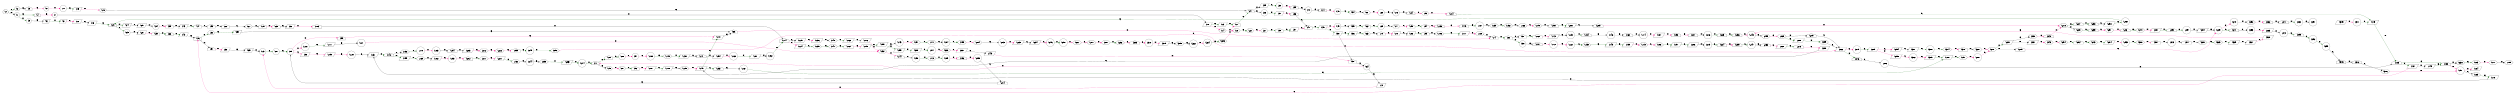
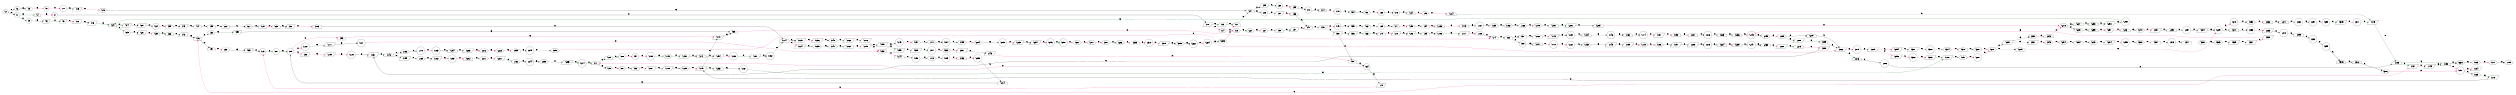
  strict digraph {
    rankdir=LR
    node [shape=parallelogram]
    edge [arrowhead=box color=darkgreen]
    S0 [shape=hexagon]
    S1 [shape=hexagon]
    S2 [shape=hexagon]
    S3 [shape=circle]
    S4 [shape=house]
    S5 [shape=house]
    S6
    S7 [shape=circle]
    S8 [shape=circle]
    S9
    S10
    S11 [shape=circle]
    S12
    S13
    S14 [shape=hexagon]
    S15
    S16
    S17 [shape=house]
    S18 [shape=hexagon]
    S19 [shape=hexagon]
    S20 [shape=house]
    S21 [shape=house]
    S22 [shape=hexagon]
    S23 [shape=circle]
    S24
    S25
    S26 [shape=circle]
    S27 [shape=hexagon]
    S28
    S29
    S30 [shape=circle]
    S31
    S32 [shape=house]
    S33 [shape=house]
    S34 [shape=circle]
    S35 [shape=house]
    S36 [shape=house]
    S37
    S38 [shape=house]
    S39 [shape=house]
    S40 [shape=circle]
    S41 [shape=house]
    S42
    S43
    S44 [shape=house]
    S45
    S46 [shape=house]
    S47 [shape=house]
    S48 [shape=circle]
    S49 [shape=circle]
    S50
    S51 [shape=house]
    S52 [shape=hexagon]
    S53 [shape=house]
    S54 [shape=hexagon]
    S55 [shape=house]
    S56
    S57 [shape=house]
    S58
    S59
    S60 [shape=house]
    S61 [shape=hexagon]
    S62 [shape=house]
    S63 [shape=hexagon]
    S64 [shape=circle]
    S65
    S66 [shape=house]
    S67 [shape=hexagon]
    S68 [shape=circle]
    S69 [shape=circle]
    S70 [shape=house]
    S71 [shape=house]
    S72
    S73 [shape=circle]
    S74 [shape=house]
    S75 [shape=house]
    S76 [shape=circle]
    S77 [shape=hexagon]
    S78
    S79 [shape=hexagon]
    S80 [shape=house]
    S81 [shape=circle]
    S82 [shape=house]
    S83 [shape=house]
    S84 [shape=house]
    S85 [shape=house]
    S86
    S87 [shape=hexagon]
    S88 [shape=circle]
    S89 [shape=circle]
    S90 [shape=circle]
    S91 [shape=house]
    S92
    S93 [shape=hexagon]
    S94 [shape=house]
    S95 [shape=house]
    S96 [shape=house]
    S97 [shape=circle]
    S98
    S99 [shape=house]
    S100 [shape=circle]
    S101 [shape=house]
    S102 [shape=house]
    S103 [shape=house]
    S104 [shape=house]
    S105 [shape=house]
    S106 [shape=hexagon]
    S107
    S108 [shape=circle]
    S109
    S110
    S111
    S112 [shape=circle]
    S113
    S114 [shape=house]
    S115
    S116 [shape=house]
    S117
    S118
    S119 [shape=hexagon]
    S120 [shape=circle]
    S121 [shape=circle]
    S122 [shape=circle]
    S123 [shape=circle]
    S124
    S125
    S126 [shape=house]
    S127 [shape=circle]
    S128 [shape=hexagon]
    S129 [shape=hexagon]
    S130
    S131
    S132 [shape=hexagon]
    S133 [shape=hexagon]
    S134 [shape=house]
    S135 [shape=hexagon]
    S136
    S137
    S138 [shape=house]
    S139 [shape=hexagon]
    S140
    S141 [shape=house]
    S142 [shape=house]
    S143 [shape=circle]
    S144 [shape=house]
    S145
    S146 [shape=circle]
    S147 [shape=hexagon]
    S148 [shape=hexagon]
    S149
    n151 [label=S650 shape=hexagon]
    S151 [shape=circle]
    S152 [shape=hexagon]
    S153 [shape=house]
    S154
    S155
    S156 [shape=hexagon]
    S157 [shape=hexagon]
    S158 [shape=circle]
    S159
    S160 [shape=house]
    S161 [shape=house]
    S162
    S163 [shape=hexagon]
    S164
    S165 [shape=hexagon]
    S166 [shape=hexagon]
    S167 [shape=circle]
    S168 [shape=circle]
    S169 [shape=hexagon]
    S170 [shape=circle]
    S171 [shape=hexagon]
    S172 [shape=hexagon]
    S173 [shape=hexagon]
    S174 [shape=circle]
    S175
    S176
    S177 [shape=hexagon]
    S178
    S179 [shape=hexagon]
    S180
    S181
    S182
    S183 [shape=circle]
    S184 [shape=circle]
    S185 [shape=circle]
    S186 [shape=hexagon]
    S187
    S188
    S189 [shape=hexagon]
    S190 [shape=house]
    S191 [shape=hexagon]
    S192 [shape=circle]
    S193 [shape=circle]
    S194 [shape=house]
    S195 [shape=hexagon]
    S196 [shape=house]
    S197
    S198 [shape=house]
    S199
    S200
    S201 [shape=circle]
    S202 [shape=house]
    S203
    S204 [shape=hexagon]
    S205 [shape=circle]
    S206
    S207 [shape=house]
    S208
    S209 [shape=house]
    S210 [shape=hexagon]
    S211 [shape=hexagon]
    S212 [shape=hexagon]
    S213 [shape=circle]
    S214 [shape=house]
    S215 [shape=circle]
    S216 [shape=circle]
    S217 [shape=circle]
    S218 [shape=hexagon]
    S219 [shape=house]
    S220
    S221
    S222 [shape=hexagon]
    S223
    S224 [shape=house]
    S225 [shape=house]
    S226 [shape=hexagon]
    S227 [shape=house]
    S228 [shape=hexagon]
    S229 [shape=circle]
    S230 [shape=hexagon]
    S231
    n233 [label=S732 shape=hexagon]
    S233 [shape=house]
    S234
    S235 [shape=house]
    S236 [shape=house]
    S237
    S238 [shape=house]
    S239 [shape=house]
    S240 [shape=circle]
    S241 [shape=house]
    S242 [shape=house]
    S243 [shape=hexagon]
    S244 [shape=circle]
    S245 [shape=circle]
    S246 [shape=circle]
    S247 [shape=circle]
    S248 [shape=circle]
    n250 [label=S449]
    S250
    S251 [shape=hexagon]
    S252 [shape=hexagon]
    S253 [shape=circle]
    S254 [shape=hexagon]
    S255 [shape=hexagon]
    S256 [shape=hexagon]
    S257 [shape=circle]
    S258 [shape=house]
    S259 [shape=hexagon]
    S260 [shape=circle]
    S261 [shape=house]
    S262 [shape=house]
    S263
    S264 [shape=house]
    S265
    S266
    S267 [shape=hexagon]
    S268
    S269 [shape=hexagon]
    S270 [shape=hexagon]
    S271 [shape=house]
    S272 [shape=circle]
    S273 [shape=hexagon]
    S274 [shape=circle]
    S275 [shape=circle]
    S276 [shape=house]
    S277 [shape=hexagon]
    S278 [shape=house]
    S279 [shape=house]
    S280
    S281
    S282 [shape=circle]
    S283 [shape=house]
    S284
    S285
    S286 [shape=circle]
    S287 [shape=hexagon]
    S288
    S289 [shape=hexagon]
    S290 [shape=house]
    S291 [shape=circle]
    S292 [shape=circle]
    S293 [shape=circle]
    S294
    S295
    S296 [shape=hexagon]
    S297 [shape=circle]
+   S298 [shape=circle]
    S299 [shape=circle]
    S300 [shape=hexagon]
    S301
    S302 [shape=circle]
    S303 [shape=house]
    S304
    S305
    S306 [shape=house]
    S307 [shape=house]
    S308 [shape=circle]
    S309
    S310 [shape=circle]
    S311 [shape=circle]
    S312 [shape=house]
    S313 [shape=circle]
    S314 [shape=hexagon]
    S315
    S316 [shape=hexagon]
    S317 [shape=house]
    S318 [shape=house]
    S319 [shape=hexagon]
    S320 [shape=hexagon]
    S321 [shape=hexagon]
    S322 [shape=circle]
    S323 [shape=hexagon]
    S324 [shape=circle]
    S325
    S326 [shape=hexagon]
    S327
    S328
    S0 -> S1 [color=black label=A]
    S0 -> S2 [arrowhead=normal label=C]
    S1 -> S3 [arrowhead=normal label=A]
    S1 -> S4 [arrowhead=normal label=G]
    S2 -> S5 [arrowhead=normal color=black label=G]
    S3 -> S6 [arrowhead=normal color=black label=G]
    S4 -> S7 [color=deeppink label=G]
    S5 -> S8 [arrowhead=normal color=deeppink label=G]
    S6 -> S9 [label=A]
    S7 -> S10 [color=black label=A]
    S8 -> S11 [color=deeppink label=A]
    S9 -> S12 [color=deeppink label=C]
    S10 -> S13 [arrowhead=normal label=G]
    S10 -> S14 [color=deeppink label=A]
    S11 -> S15 [arrowhead=normal label=G]
    S12 -> S16 [color=black label=G]
    S13 -> S17 [label=A]
    S14 -> S18 [color=deeppink label=A]
    S15 -> S19 [arrowhead=normal color=deeppink label=A]
    S16 -> S20 [label=G]
    S17 -> S21 [arrowhead=normal label=G]
    S18 -> S22 [label=G]
    S19 -> S21 [arrowhead=normal color=black label=G]
    S20 -> S23 [arrowhead=normal label=C]
    S20 -> S24 [arrowhead=normal label=A]
    S21 -> S25 [color=black label=T]
    S21 -> S26 [arrowhead=normal color=black label=G]
    S22 -> S27 [arrowhead=normal color=deeppink label=G]
    S23 -> S28 [color=black label=T]
    S24 -> S29 [color=black label=C]
    S25 -> S30 [label=C]
    S26 -> S31 [arrowhead=normal label=T]
    S27 -> S32 [arrowhead=normal label=T]
    S28 -> S33 [arrowhead=normal color=deeppink label=C]
    S29 -> S34 [arrowhead=normal color=black label=A]
    S30 -> S35 [color=deeppink label=A]
    S31 -> S36 [color=deeppink label=C]
    S32 -> S37 [label=C]
    S33 -> S38 [label=T]
    S34 -> S39 [color=deeppink label=C]
    S35 -> S40 [color=black label=G]
    S36 -> S41 [color=black label=C]
    S37 -> S41 [arrowhead=normal color=deeppink label=C]
    S38 -> S42 [label=C]
    S39 -> S43 [color=black label=A]
    S40 -> S44 [color=black label=G]
    S41 -> S45 [arrowhead=normal label=C]
    S42 -> S46 [color=black label=G]
    S43 -> S47 [arrowhead=normal label=C]
    S44 -> S48 [arrowhead=normal color=deeppink label=A]
    S45 -> S49 [color=deeppink label=A]
    S45 -> S50 [arrowhead=normal label=G]
    S46 -> S51 [color=black label=A]
    S46 -> S52 [arrowhead=normal label=T]
    S47 -> S53 [arrowhead=normal color=black label=C]
    S48 -> S54 [label=C]
    S49 -> S55 [color=black label=G]
    S50 -> S56 [label=G]
    S50 -> S57 [arrowhead=normal color=black label=A]
    S51 -> S58 [color=deeppink label=A]
    S52 -> S59 [label=G]
    S53 -> S60 [color=black label=T]
    S54 -> S61 [arrowhead=normal color=black label=C]
    S55 -> S62 [arrowhead=normal label=A]
    S56 -> S63 [arrowhead=normal label=A]
    S57 -> S64 [color=black label=A]
    S58 -> S65 [color=black label=G]
    S59 -> S66 [arrowhead=normal color=black label=G]
    S60 -> S67 [color=black label=C]
    S61 -> S68 [color=deeppink label=A]
    S62 -> S69 [arrowhead=normal label=G]
    S63 -> S70 [color=black label=G]
    S64 -> S71 [arrowhead=normal color=deeppink label=A]
    S64 -> S72 [arrowhead=normal color=black label=G]
    S65 -> S73 [color=black label=T]
    S66 -> S74 [color=deeppink label=T]
    S67 -> S75 [arrowhead=normal color=black label=T]
    S68 -> S76 [color=black label=G]
    S69 -> S77 [arrowhead=normal color=black label=C]
    S70 -> S78 [color=deeppink label=G]
    S71 -> S79 [color=black label=G]
    S71 -> S80 [label=C]
    S72 -> S73 [color=deeppink label=T]
    S73 -> S81 [arrowhead=normal label=C]
    S74 -> S82 [label=A]
    S75 -> S83 [color=deeppink label=A]
    S76 -> S84 [arrowhead=normal color=black label=T]
    S77 -> S85 [color=deeppink label=C]
    S78 -> S86 [color=black label=C]
    S79 -> S87 [color=deeppink label=T]
    S80 -> S88 [arrowhead=normal label=C]
    S81 -> S89 [label=G]
    S82 -> S90 [arrowhead=normal label=T]
    S82 -> S91 [color=black label=C]
    S83 -> S92 [color=black label=G]
    S84 -> S93 [arrowhead=normal color=deeppink label=C]
    S85 -> S94 [arrowhead=normal label=A]
    S86 -> S95 [arrowhead=normal label=G]
    S87 -> S96 [label=G]
    S88 -> S97 [color=deeppink label=C]
    S89 -> S98 [arrowhead=normal color=deeppink label=C]
    S89 -> S99 [color=deeppink label=T]
    S89 -> S100 [color=deeppink label=A]
    S90 -> S101 [arrowhead=normal color=black label=G]
    S91 -> S102 [arrowhead=normal label=C]
    S92 -> S103 [color=deeppink label=A]
    S93 -> S104 [color=deeppink label=T]
    S94 -> S105 [color=deeppink label=C]
    S95 -> S106 [color=black label=T]
    S96 -> S107 [color=deeppink label=T]
    S97 -> S108 [color=deeppink label=C]
    S98 -> S109 [arrowhead=normal color=deeppink label=G]
    S99 -> S110 [color=deeppink label=G]
    S100 -> S111 [arrowhead=normal label=G]
    S101 -> S112 [arrowhead=normal color=deeppink label=A]
    S102 -> S113 [arrowhead=normal color=deeppink label=G]
    S103 -> S114 [arrowhead=normal color=black label=A]
    S104 -> S115 [arrowhead=normal label=C]
    S105 -> S116 [arrowhead=normal color=deeppink label=G]
    S106 -> S117 [label=G]
    S107 -> S118 [arrowhead=normal label=C]
    S108 -> S119 [arrowhead=normal label=G]
    S109 -> S120 [arrowhead=normal color=deeppink label=G]
    S110 -> S66 [color=black label=G]
    S111 -> S121 [color=black label=G]
    S112 -> S122 [color=deeppink label=G]
    S113 -> S123 [color=black label=G]
    S114 -> S124 [color=deeppink label=T]
    S114 -> S125 [color=black label=C]
    S115 -> S126 [label=T]
    S116 -> S127 [arrowhead=normal label=G]
    S117 -> S128 [color=deeppink label=G]
    S118 -> S129 [arrowhead=normal color=black label=G]
    S119 -> S130 [label=A]
    S120 -> S131 [arrowhead=normal color=black label=C]
    S121 -> S132 [color=deeppink label=T]
    S122 -> S133 [label=C]
    S123 -> S134 [arrowhead=normal label=T]
    S124 -> S135 [arrowhead=normal label=C]
    S125 -> S136 [color=deeppink label=G]
    S126 -> S137 [label=C]
    S126 -> S138 [arrowhead=normal label=G]
    S127 -> S139 [arrowhead=normal color=black label=T]
    S128 -> S74 [color=black label=T]
    S129 -> S140 [color=deeppink label=T]
    S130 -> S141 [color=black label=C]
    S131 -> S142 [label=T]
    S132 -> S143 [arrowhead=normal color=black label=G]
    S132 -> S144 [arrowhead=normal color=deeppink label=A]
    S133 -> S145 [arrowhead=normal label=G]
    S134 -> S146 [arrowhead=normal color=black label=G]
    S135 -> S147 [arrowhead=normal label=G]
    S136 -> S148 [color=black label=A]
    S137 -> S46 [color=deeppink label=G]
    S137 -> S149 [color=black label=T]
    S138 -> n151 [color=black label=A]
    S138 -> S151 [arrowhead=normal color=deeppink label=T]
    S139 -> S152 [arrowhead=normal label=T]
    S140 -> S110 [label=G]
    S140 -> S153 [label=C]
    S141 -> S154 [color=black label=T]
    S142 -> S155 [label=A]
    S142 -> S156 [color=black label=G]
    S143 -> S157 [color=deeppink label=T]
    S144 -> S158 [arrowhead=normal color=black label=T]
    S145 -> S159 [arrowhead=normal label=G]
    S146 -> S160 [color=black label=G]
    S147 -> S161 [arrowhead=normal label=G]
    S148 -> S162 [arrowhead=normal label=G]
    S149 -> S138 [label=G]
    n151 -> S163 [arrowhead=normal label=G]
    S151 -> S164 [color=deeppink label=A]
    S151 -> S165 [arrowhead=normal color=black label=C]
    S152 -> S166 [arrowhead=normal color=black label=A]
    S153 -> S167 [color=black label=G]
    S154 -> S168 [arrowhead=normal color=deeppink label=A]
    S155 -> S169 [arrowhead=normal label=T]
    S156 -> S170 [arrowhead=normal label=G]
    S157 -> S171 [arrowhead=normal label=C]
    S158 -> S172 [arrowhead=normal label=A]
    S159 -> S173 [color=deeppink label=T]
    S160 -> S174 [color=black label=T]
    S161 -> S175 [arrowhead=normal color=deeppink label=G]
    S162 -> S176 [arrowhead=normal color=black label=G]
    S163 -> S177 [arrowhead=normal color=deeppink label=T]
    S165 -> S178 [label=G]
    S166 -> S179 [color=deeppink label=C]
    S167 -> S180 [arrowhead=normal label=G]
    S168 -> S181 [arrowhead=normal label=G]
    S169 -> S182 [color=black label=A]
    S170 -> S183 [arrowhead=normal color=deeppink label=A]
    S171 -> S184 [color=black label=C]
    S172 -> S185 [arrowhead=normal label=A]
    S173 -> S186 [color=deeppink label=C]
    S174 -> S187 [color=deeppink label=T]
    S175 -> S188 [arrowhead=normal label=T]
    S176 -> S132 [color=deeppink label=T]
    S177 -> S189 [color=black label=A]
    S178 -> S140 [arrowhead=normal color=black label=T]
    S179 -> S190 [arrowhead=normal color=black label=T]
    S180 -> S191 [arrowhead=normal label=A]
    S181 -> S192 [color=black label=A]
    S182 -> S193 [arrowhead=normal color=deeppink label=G]
    S183 -> S194 [color=black label=A]
    S184 -> S195 [label=C]
    S185 -> S196 [color=deeppink label=G]
    S186 -> S197 [label=G]
    S187 -> S198 [color=deeppink label=A]
    S188 -> S199 [arrowhead=normal label=A]
    S190 -> S200 [label=G]
    S191 -> S201 [color=deeppink label=A]
    S192 -> S114 [label=A]
    S193 -> S202 [color=deeppink label=T]
    S194 -> S203 [arrowhead=normal color=black label=T]
    S195 -> S204 [arrowhead=normal color=deeppink label=T]
    S196 -> S205 [color=deeppink label=T]
    S197 -> S206 [arrowhead=normal label=C]
    S198 -> S207 [arrowhead=normal color=deeppink label=G]
    S199 -> S208 [arrowhead=normal label=T]
    S200 -> S209 [arrowhead=normal color=black label=C]
    S201 -> S210 [color=deeppink label=C]
    S202 -> S211 [arrowhead=normal label=A]
    S203 -> S212 [color=deeppink label=G]
    S204 -> S213 [arrowhead=normal color=black label=G]
    S205 -> S214 [color=black label=C]
    S206 -> S215 [color=black label=A]
    S207 -> S216 [color=black label=A]
    S208 -> S217 [label=C]
    S209 -> S218 [color=deeppink label=A]
    S210 -> S219 [color=black label=A]
    S210 -> S220 [arrowhead=normal label=T]
    S211 -> S221 [arrowhead=normal color=deeppink label=G]
    S212 -> S222 [color=deeppink label=G]
    S213 -> S223 [color=deeppink label=T]
    S214 -> S89 [arrowhead=normal color=black label=G]
    S215 -> S224 [arrowhead=normal label=C]
    S216 -> S225 [arrowhead=normal label=A]
    S217 -> S226 [arrowhead=normal color=deeppink label=C]
    S218 -> S227 [arrowhead=normal label=G]
    S218 -> S228 [arrowhead=normal color=black label=A]
    S219 -> S229 [color=deeppink label=G]
    S220 -> S230 [color=black label=G]
    S220 -> S231 [color=black label=A]
    S221 -> n233 [arrowhead=normal label=C]
    S222 -> S233 [color=deeppink label=G]
    S223 -> S234 [color=black label=C]
    S224 -> S235 [color=deeppink label=G]
    S225 -> S236 [arrowhead=normal label=G]
    S226 -> S237 [color=deeppink label=C]
    S227 -> S238 [label=A]
    S228 -> S239 [arrowhead=normal label=C]
    S229 -> S240 [color=deeppink label=G]
    S229 -> S241 [arrowhead=normal label=C]
    S230 -> S242 [arrowhead=normal color=deeppink label=C]
    S231 -> S243 [color=deeppink label=C]
    n233 -> S244 [arrowhead=normal color=black label=C]
    S233 -> S245 [label=G]
    S234 -> S246 [color=deeppink label=C]
    S235 -> S247 [arrowhead=normal label=C]
    S236 -> S248 [arrowhead=normal color=deeppink label=G]
    S237 -> n250 [color=black label=G]
    S238 -> S250 [color=black label=C]
    S239 -> S251 [color=deeppink label=C]
    S240 -> S252 [color=black label=A]
    S241 -> S253 [color=black label=C]
    S242 -> S218 [color=deeppink label=A]
    S243 -> S254 [arrowhead=normal color=deeppink label=A]
    S244 -> S255 [arrowhead=normal color=black label=G]
    S245 -> S256 [label=T]
    S246 -> S257 [label=T]
    S247 -> S258 [color=black label=G]
    S248 -> S259 [arrowhead=normal color=black label=G]
    n250 -> S57 [arrowhead=normal color=deeppink label=A]
    S250 -> S260 [arrowhead=normal label=G]
    S251 -> S261 [arrowhead=normal color=deeppink label=A]
    S252 -> S262 [color=deeppink label=A]
    S253 -> S263 [color=deeppink label=G]
    S254 -> S264 [arrowhead=normal label=A]
    S255 -> S265 [arrowhead=normal label=A]
    S256 -> S266 [arrowhead=normal color=deeppink label=C]
    S257 -> S267 [arrowhead=normal color=deeppink label=A]
    S258 -> S268 [arrowhead=normal color=deeppink label=C]
    S259 -> S269 [arrowhead=normal color=deeppink label=G]
    S260 -> S20 [label=G]
    S261 -> S270 [arrowhead=normal label=G]
    S262 -> S271 [color=black label=T]
    S263 -> S272 [arrowhead=normal color=black label=T]
    S264 -> S273 [label=C]
    S265 -> S274 [label=A]
    S266 -> S275 [color=deeppink label=C]
    S266 -> S276 [label=T]
    S267 -> S277 [arrowhead=normal color=deeppink label=C]
    S268 -> S278 [arrowhead=normal label=G]
    S269 -> S279 [color=black label=T]
    S269 -> S280 [label=G]
    S270 -> S281 [color=deeppink label=A]
    S271 -> S282 [arrowhead=normal label=A]
    S272 -> S283 [arrowhead=normal label=C]
    S273 -> S284 [arrowhead=normal label=G]
    S274 -> S71 [label=A]
    S275 -> S285 [arrowhead=normal label=G]
    S276 -> S286 [arrowhead=normal color=black label=C]
    S277 -> S287 [color=deeppink label=T]
    S278 -> S288 [color=deeppink label=G]
    S279 -> S266 [color=black label=C]
    S280 -> S289 [label=T]
    S281 -> S290 [arrowhead=normal label=A]
    S282 -> S291 [arrowhead=normal color=black label=G]
    S283 -> S292 [arrowhead=normal label=C]
    S284 -> S293 [arrowhead=normal color=deeppink label=A]
    S285 -> S294 [color=deeppink label=C]
    S285 -> S295 [arrowhead=normal color=deeppink label=T]
    S286 -> S126 [arrowhead=normal color=black label=T]
    S287 -> S296 [label=A]
    S288 -> S131 [arrowhead=normal color=black label=C]
    S289 -> S266 [arrowhead=normal color=black label=C]
    S290 -> S297 [arrowhead=normal label=C]
+   S291 -> S298 [arrowhead=normal color=deeppink label=T]
    S292 -> S299 [arrowhead=normal label=T]
    S293 -> S300 [arrowhead=normal label=A]
    S294 -> S301 [arrowhead=normal color=black label=C]
    S295 -> S302 [arrowhead=normal color=deeppink label=C]
    S296 -> S303 [arrowhead=normal color=deeppink label=C]
    S297 -> S304 [arrowhead=normal color=black label=A]
+   S298 -> S305 [label=C]
    S299 -> S306 [color=black label=C]
    S300 -> S307 [arrowhead=normal color=deeppink label=A]
    S301 -> S308 [arrowhead=normal label=G]
    S302 -> S309 [color=deeppink label=G]
    S303 -> S310 [color=deeppink label=C]
    S304 -> S229 [color=black label=G]
    S305 -> S311 [arrowhead=normal color=deeppink label=T]
    S306 -> S312 [arrowhead=normal color=black label=T]
    S307 -> S313 [arrowhead=normal color=black label=A]
    S308 -> S314 [arrowhead=normal label=G]
    S309 -> S180 [arrowhead=normal label=G]
    S310 -> S315 [arrowhead=normal color=deeppink label=A]
    S311 -> S115 [arrowhead=normal label=C]
    S312 -> S316 [color=black label=G]
    S313 -> S317 [arrowhead=normal color=black label=C]
    S314 -> S318 [color=deeppink label=A]
    S315 -> S319 [color=black label=G]
    S316 -> S151 [color=deeppink label=T]
-   S317 -> S320 [arrowhead=normal color=black label=A]
    S318 -> S321 [arrowhead=normal color=black label=A]
    S319 -> S322 [color=black label=G]
    S320 -> S323 [arrowhead=normal label=G]
    S321 -> S210 [arrowhead=normal color=deeppink label=C]
    S322 -> S324 [arrowhead=normal color=deeppink label=A]
    S323 -> S325 [arrowhead=normal label=A]
    S324 -> S326 [label=G]
    S325 -> S327 [arrowhead=normal color=black label=A]
    S326 -> S17 [color=deeppink label=A]
    S327 -> S328 [arrowhead=normal color=deeppink label=G]
    S328 -> S248 [arrowhead=normal color=deeppink label=G]
  }
